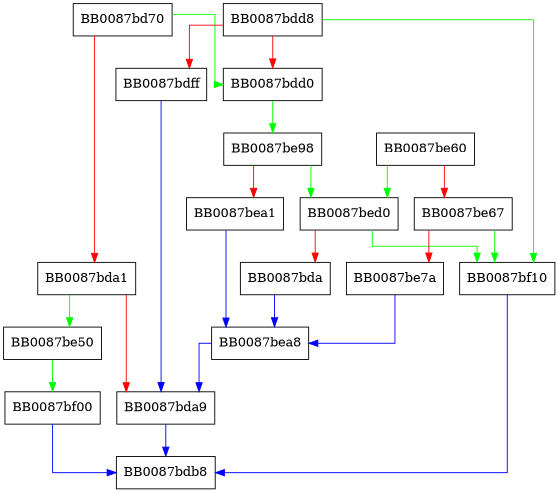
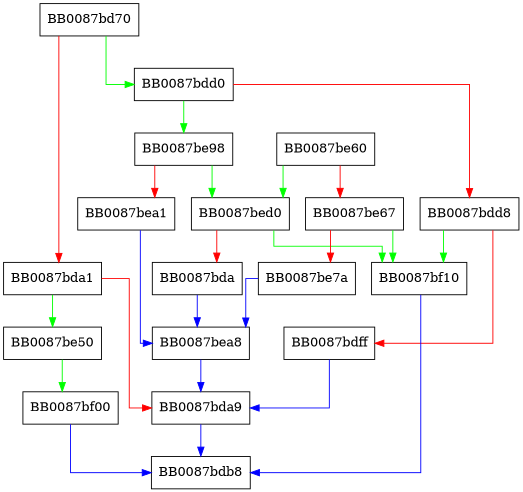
  digraph {
    splines=ortho
    node [shape=box]
    edge [color=green]
    BB0087bd70
    BB0087bdd0
    BB0087bda1
    BB0087be98
    BB0087bdd8
    BB0087be50
    BB0087bda9
    BB0087bed0
    BB0087bea1
    BB0087bf10
    BB0087bdff
    BB0087bf00
    BB0087bdb8
    BB0087be60
    BB0087be67
    n16 [label=BB0087bda]
    BB0087bea8
    BB0087be7a
    BB0087bd70 -> BB0087bdd0
    BB0087bd70 -> BB0087bda1 [color=red]
    BB0087bdd0 -> BB0087be98
-   BB0087bdd8 -> BB0087bdd0 [color=red]
+   BB0087bdd0 -> BB0087bdd8 [color=red]
    BB0087bda1 -> BB0087be50
    BB0087bda1 -> BB0087bda9 [color=red]
    BB0087be98 -> BB0087bed0
    BB0087be98 -> BB0087bea1 [color=red]
    BB0087bdd8 -> BB0087bf10
    BB0087bdd8 -> BB0087bdff [color=red]
    BB0087be50 -> BB0087bf00
    BB0087bda9 -> BB0087bdb8 [color=blue]
    BB0087bed0 -> BB0087bf10
    BB0087bed0 -> n16 [color=red]
    BB0087bea1 -> BB0087bea8 [color=blue]
    BB0087bf10 -> BB0087bdb8 [color=blue]
    BB0087bdff -> BB0087bda9 [color=blue]
    BB0087bf00 -> BB0087bdb8 [color=blue]
    BB0087be60 -> BB0087bed0
    BB0087be60 -> BB0087be67 [color=red]
    BB0087be67 -> BB0087bf10
    BB0087be67 -> BB0087be7a [color=red]
    n16 -> BB0087bea8 [color=blue]
    BB0087bea8 -> BB0087bda9 [color=blue]
    BB0087be7a -> BB0087bea8 [color=blue]
  }
